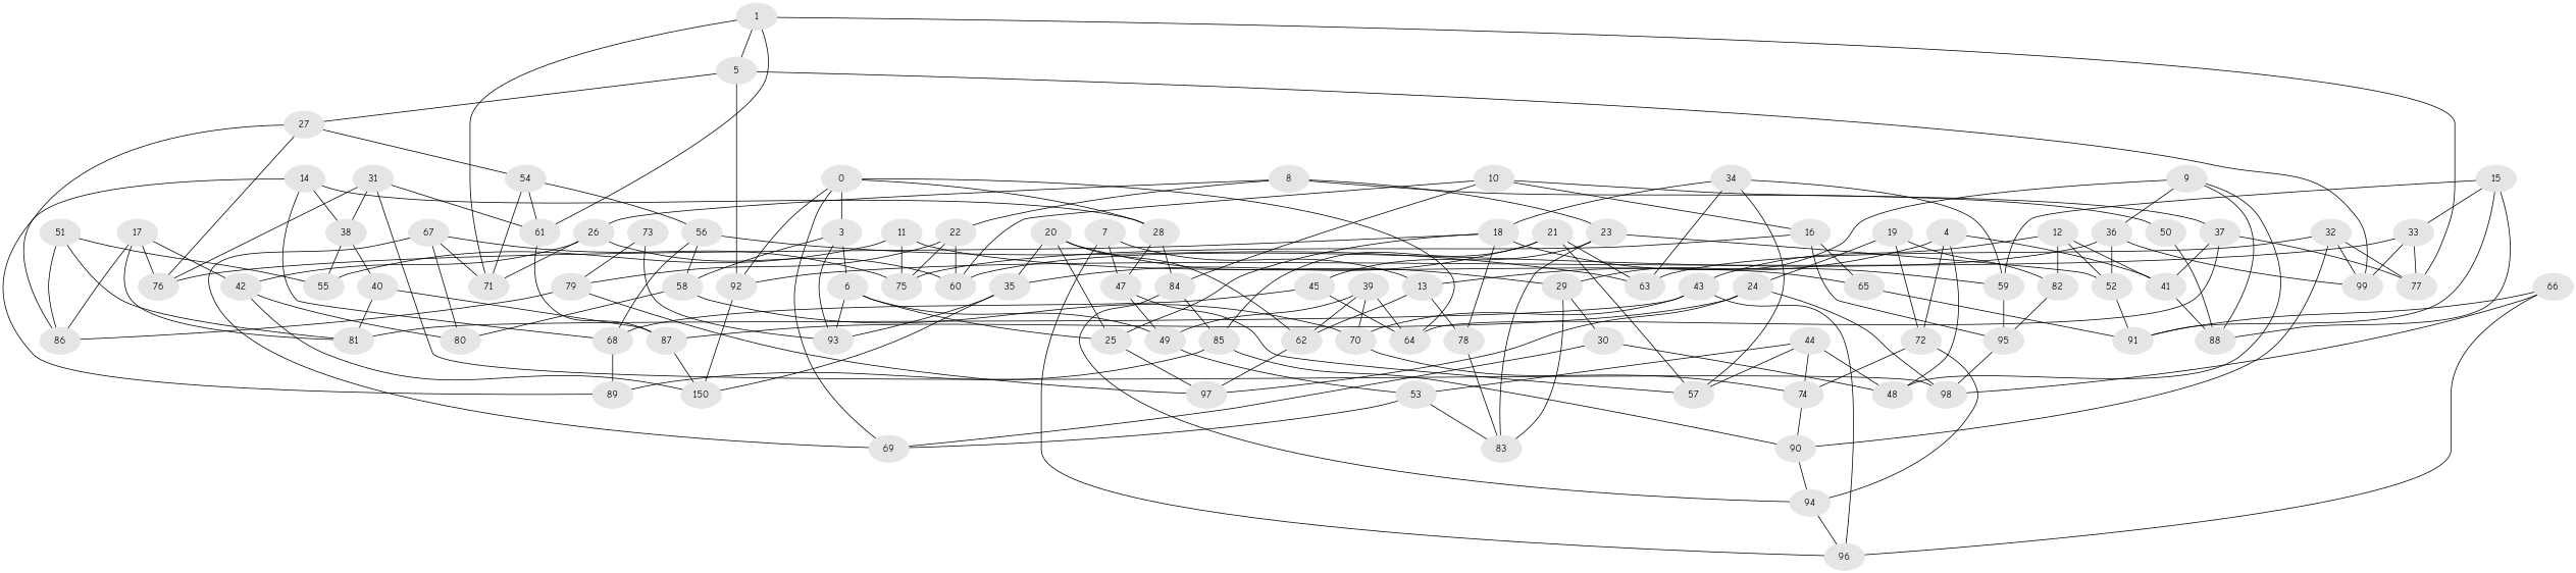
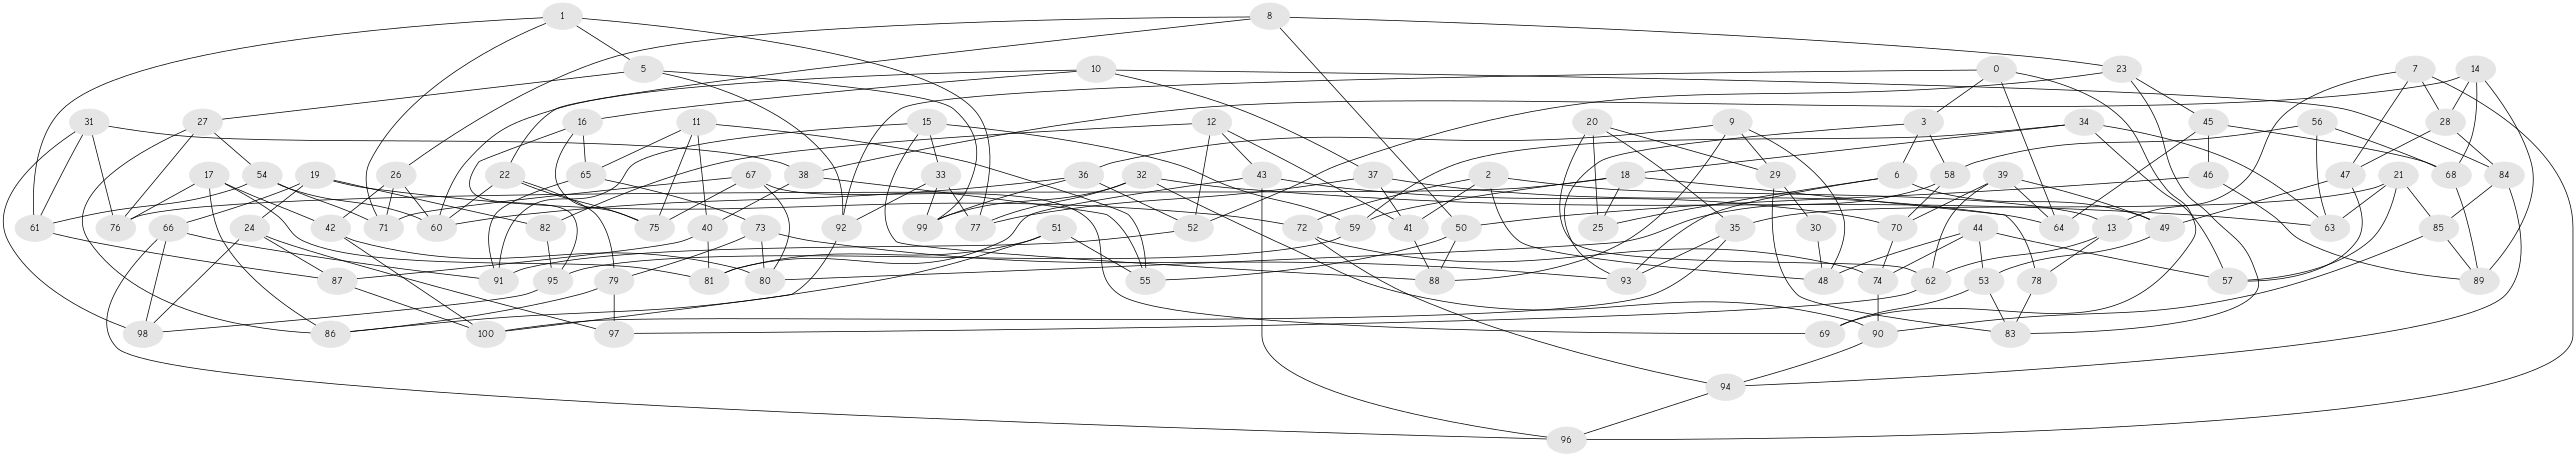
  graph {
    fontname="Comic Neue"
    node [color=gray90 fontname="Comic Neue" style=filled]
    edge [fontname="Comic Neue"]
    1
    5
    61
    71
    77
    92
    27
    99
    87
    n10 [label=0]
    3
    64
    69
    6
    58
    93
-   100 [label=150]
+   100
    25
    49
    70
    80
-   4
+   4 [label=2]
    13
    41
    48
    72
    62
    78
    88
    74
    94
    76
    86
    54
    97
    53
    7
    28
    47
    96
    84
    57
    8
    22
    23
    26
    50
    60
    75
    79
    52
    45
    83
    42
    55
    9
    29
    36
    30
    10
    16
    37
    65
    95
    85
    11
    40
    81
    91
    73
    12
    43
    82
    14
    38
    68
    89
    15
    33
    59
    98
    17
    18
    19
    24
    66
    20
    35
    21
    63
    90
+   46
    56
    51
    31
    32
    34
    39
    44
    67
    1 -- 5
    1 -- 61
    1 -- 71
    1 -- 77
    5 -- 92
    5 -- 27
    5 -- 99
    61 -- 87
    92 -- 100
    27 -- 76
    27 -- 86
    27 -- 54
    87 -- 100
    n10 -- 92
    n10 -- 3
    n10 -- 64
    n10 -- 69
    3 -- 6
    3 -- 58
    3 -- 93
    6 -- 93
    6 -- 25
    6 -- 49
    58 -- 70
    58 -- 80
-   25 -- 97
    49 -- 53
    70 -- 74
    4 -- 13
    4 -- 41
    4 -- 48
    4 -- 72
    13 -- 62
    13 -- 78
    41 -- 88
    72 -- 74
    72 -- 94
    62 -- 97
    78 -- 83
    74 -- 90
    94 -- 96
    54 -- 61
    54 -- 71
-   54 -- 56
+   54 -- 60
    53 -- 69
    53 -- 83
    7 -- 13
-   n10 -- 28
+   7 -- 28
    7 -- 47
    7 -- 96
    28 -- 47
    28 -- 84
    47 -- 49
    47 -- 57
    84 -- 94
    84 -- 85
    8 -- 22
    8 -- 23
    8 -- 26
    8 -- 50
    22 -- 60
    22 -- 75
    22 -- 79
    23 -- 52
    23 -- 45
    23 -- 83
    26 -- 71
    26 -- 60
    26 -- 42
    50 -- 88
+   50 -- 55
    79 -- 86
    79 -- 97
    52 -- 91
    45 -- 64
    45 -- 68
+   45 -- 46
    42 -- 100
    42 -- 80
    9 -- 48
    9 -- 88
    9 -- 29
    9 -- 36
    29 -- 83
    29 -- 30
    36 -- 99
    36 -- 60
    36 -- 52
-   30 -- 69
    30 -- 48
    10 -- 84
    10 -- 60
    10 -- 16
    10 -- 37
    16 -- 75
    16 -- 65
    16 -- 95
    37 -- 77
    37 -- 64
    37 -- 41
    65 -- 91
+   65 -- 73
    95 -- 98
    85 -- 89
    85 -- 90
    11 -- 75
    11 -- 55
    11 -- 65
+   11 -- 40
    40 -- 87
    40 -- 81
    73 -- 93
+   73 -- 80
    73 -- 79
    12 -- 41
    12 -- 52
    12 -- 43
    12 -- 82
    43 -- 70
    43 -- 96
    43 -- 81
    82 -- 95
    14 -- 28
    14 -- 38
    14 -- 68
    14 -- 89
    38 -- 55
    38 -- 40
    68 -- 89
    15 -- 88
    15 -- 91
    15 -- 33
    15 -- 59
    33 -- 77
    33 -- 92
    33 -- 99
    59 -- 95
    17 -- 76
    17 -- 86
    17 -- 42
    17 -- 81
    18 -- 25
    18 -- 78
    18 -- 76
    18 -- 59
    19 -- 72
    19 -- 82
    19 -- 24
+   19 -- 66
    24 -- 87
    24 -- 97
    24 -- 98
    66 -- 96
    66 -- 91
    66 -- 98
    20 -- 25
    20 -- 62
    20 -- 29
    20 -- 35
    35 -- 93
    35 -- 100
    21 -- 57
    21 -- 85
    21 -- 35
    21 -- 63
    90 -- 94
+   46 -- 50
+   46 -- 89
    56 -- 58
    56 -- 68
    56 -- 63
    51 -- 86
    51 -- 55
    51 -- 81
    31 -- 61
    31 -- 76
    31 -- 38
    31 -- 98
    32 -- 77
    32 -- 99
    32 -- 63
    32 -- 90
    34 -- 57
    34 -- 59
    34 -- 18
    34 -- 63
    39 -- 64
    39 -- 49
    39 -- 70
    39 -- 62
    44 -- 48
    44 -- 74
    44 -- 53
    44 -- 57
    67 -- 71
    67 -- 69
    67 -- 80
    67 -- 75
  }
